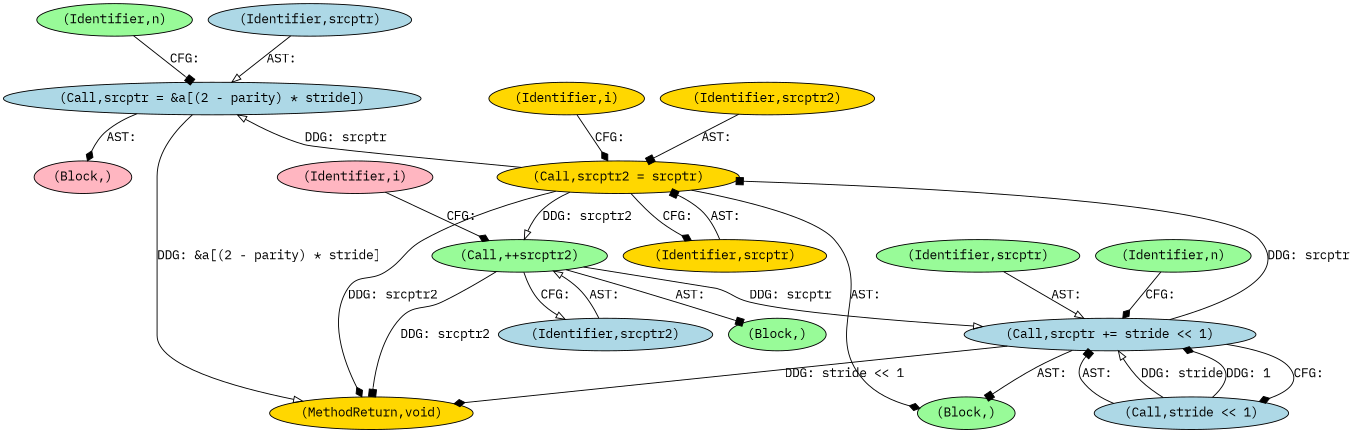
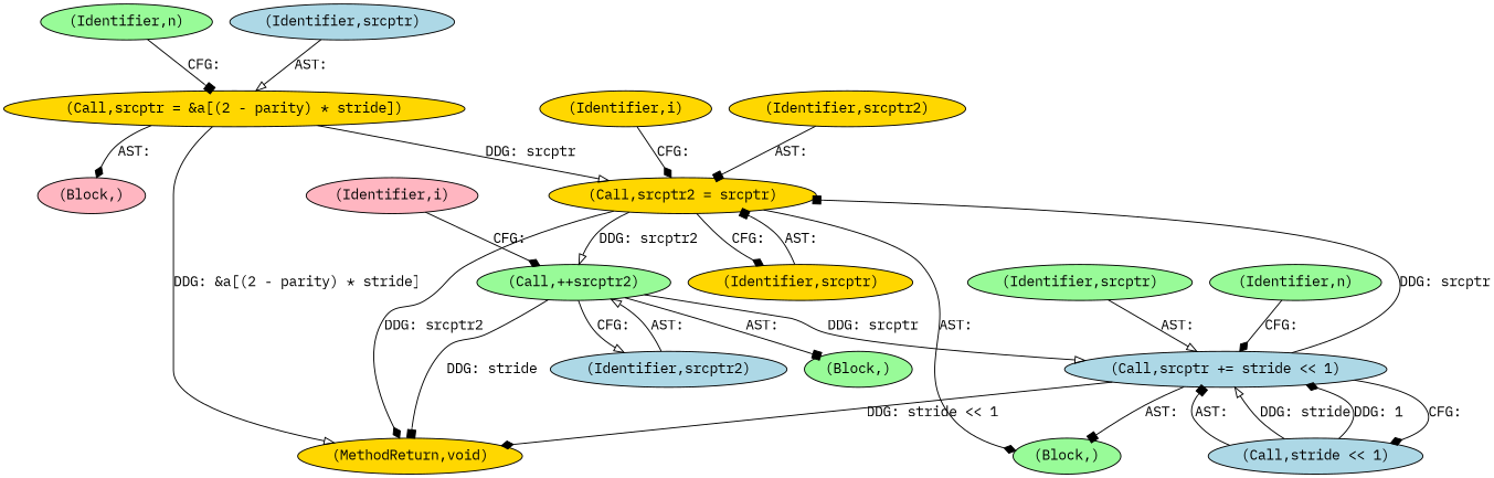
  digraph {
    fontname="IBM Plex Mono"
    node [fillcolor=palegreen fontname="IBM Plex Mono" style=filled]
    edge [arrowhead=diamond fontname="IBM Plex Mono"]
-   n1 [fillcolor=lightblue label="(Call,srcptr = &a[(2 - parity) * stride])"]
+   n1 [fillcolor=gold label="(Call,srcptr = &a[(2 - parity) * stride])"]
    n2 [fillcolor=gold label="(Call,srcptr2 = srcptr)"]
    n3 [fillcolor=gold label="(MethodReturn,void)"]
    n4 [fillcolor=lightpink label="(Block,)"]
    n5 [label="(Call,++srcptr2)"]
    n6 [fillcolor=gold label="(Identifier,srcptr)"]
    n7 [label="(Block,)"]
    n8 [fillcolor=lightblue label="(Call,srcptr += stride << 1)"]
    n9 [fillcolor=lightblue label="(Call,stride << 1)"]
    n10 [label="(Block,)"]
    n11 [fillcolor=lightblue label="(Identifier,srcptr2)"]
    n12 [fillcolor=lightpink label="(Identifier,i)"]
    n13 [label="(Identifier,n)"]
    n14 [fillcolor=lightblue label="(Identifier,srcptr)"]
    n15 [fillcolor=gold label="(Identifier,srcptr2)"]
    n16 [label="(Identifier,n)"]
    n17 [label="(Identifier,srcptr)"]
    n18 [fillcolor=gold label="(Identifier,i)"]
-   n2 -> n1 [arrowhead=onormal label="DDG: srcptr"]
+   n1 -> n2 [arrowhead=onormal label="DDG: srcptr"]
    n1 -> n3 [arrowhead=onormal label="DDG: &a[(2 - parity) * stride]"]
    n1 -> n4 [label="AST: "]
    n2 -> n3 [label="DDG: srcptr2"]
    n2 -> n5 [arrowhead=onormal label="DDG: srcptr2"]
    n2 -> n6 [label="CFG: "]
    n2 -> n7 [label="AST: "]
-   n5 -> n3 [arrowhead=box label="DDG: srcptr2"]
+   n5 -> n3 [arrowhead=box label="DDG: stride"]
    n5 -> n8 [arrowhead=onormal label="DDG: srcptr"]
    n5 -> n10 [arrowhead=box label="AST: "]
    n5 -> n11 [arrowhead=onormal label="CFG: "]
    n6 -> n2 [arrowhead=box label="AST: "]
    n8 -> n2 [arrowhead=box label="DDG: srcptr"]
    n8 -> n3 [label="DDG: stride << 1"]
    n8 -> n7 [arrowhead=box label="AST: "]
    n8 -> n9 [label="CFG: "]
    n9 -> n8 [arrowhead=box label="AST: "]
    n9 -> n8 [arrowhead=onormal label="DDG: stride"]
    n9 -> n8 [label="DDG: 1"]
    n11 -> n5 [arrowhead=onormal label="AST: "]
    n12 -> n5 [label="CFG: "]
    n13 -> n1 [arrowhead=box label="CFG: "]
    n14 -> n1 [arrowhead=onormal label="AST: "]
    n15 -> n2 [arrowhead=box label="AST: "]
    n16 -> n8 [label="CFG: "]
    n17 -> n8 [arrowhead=onormal label="AST: "]
    n18 -> n2 [label="CFG: "]
  }
